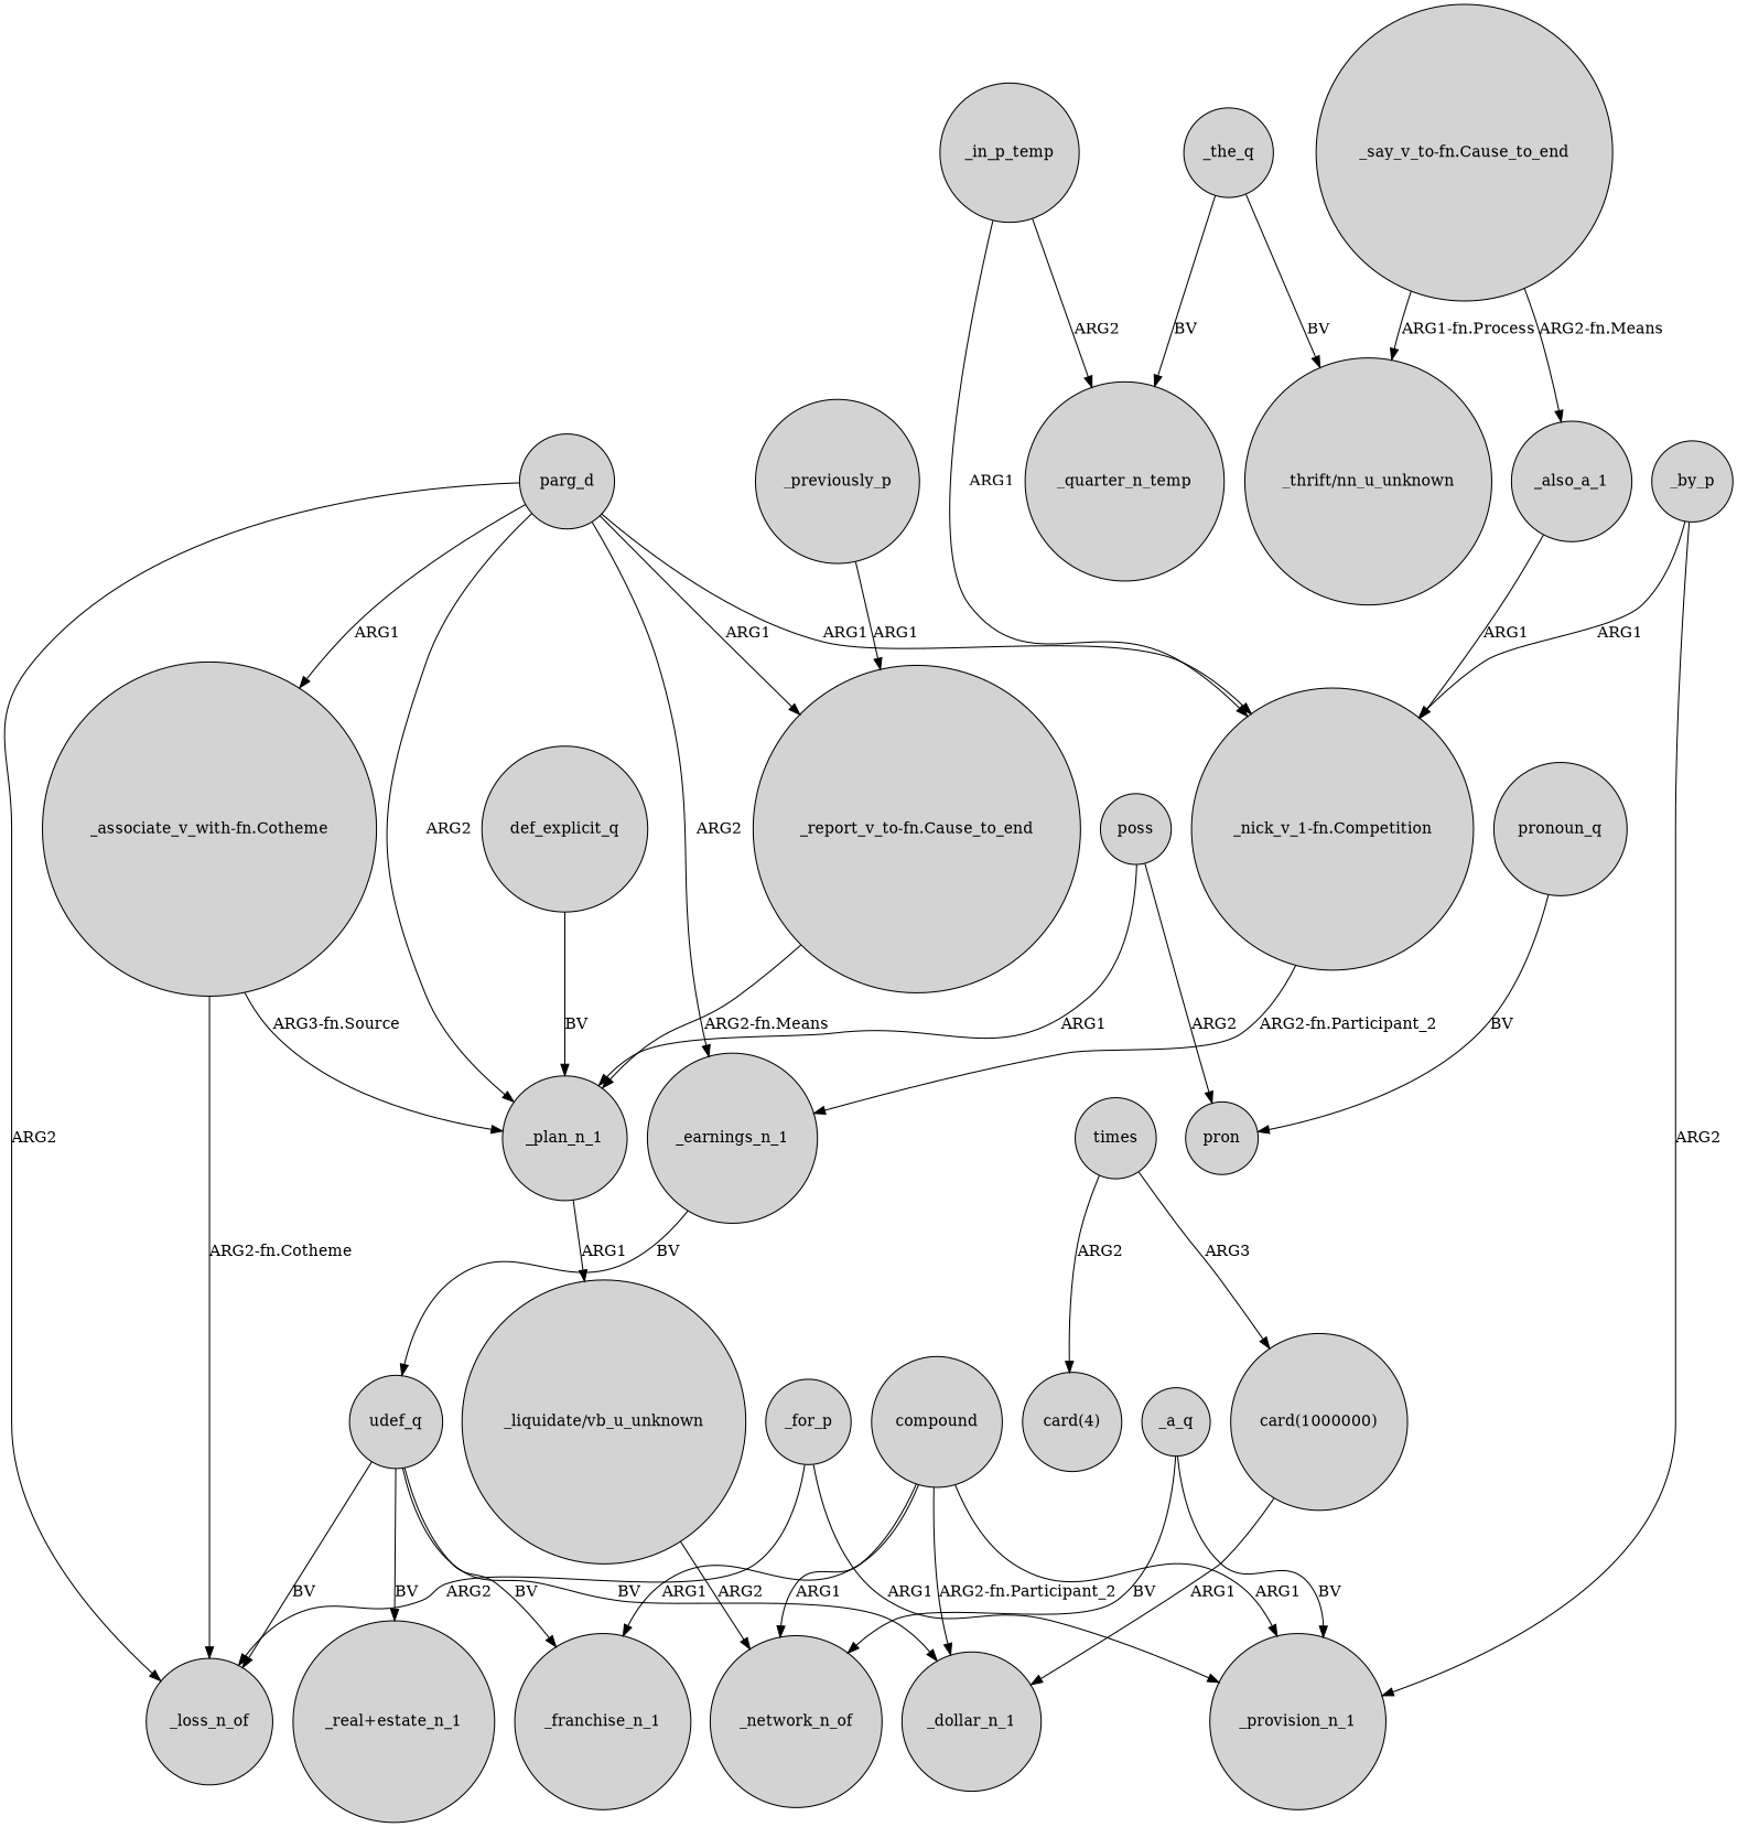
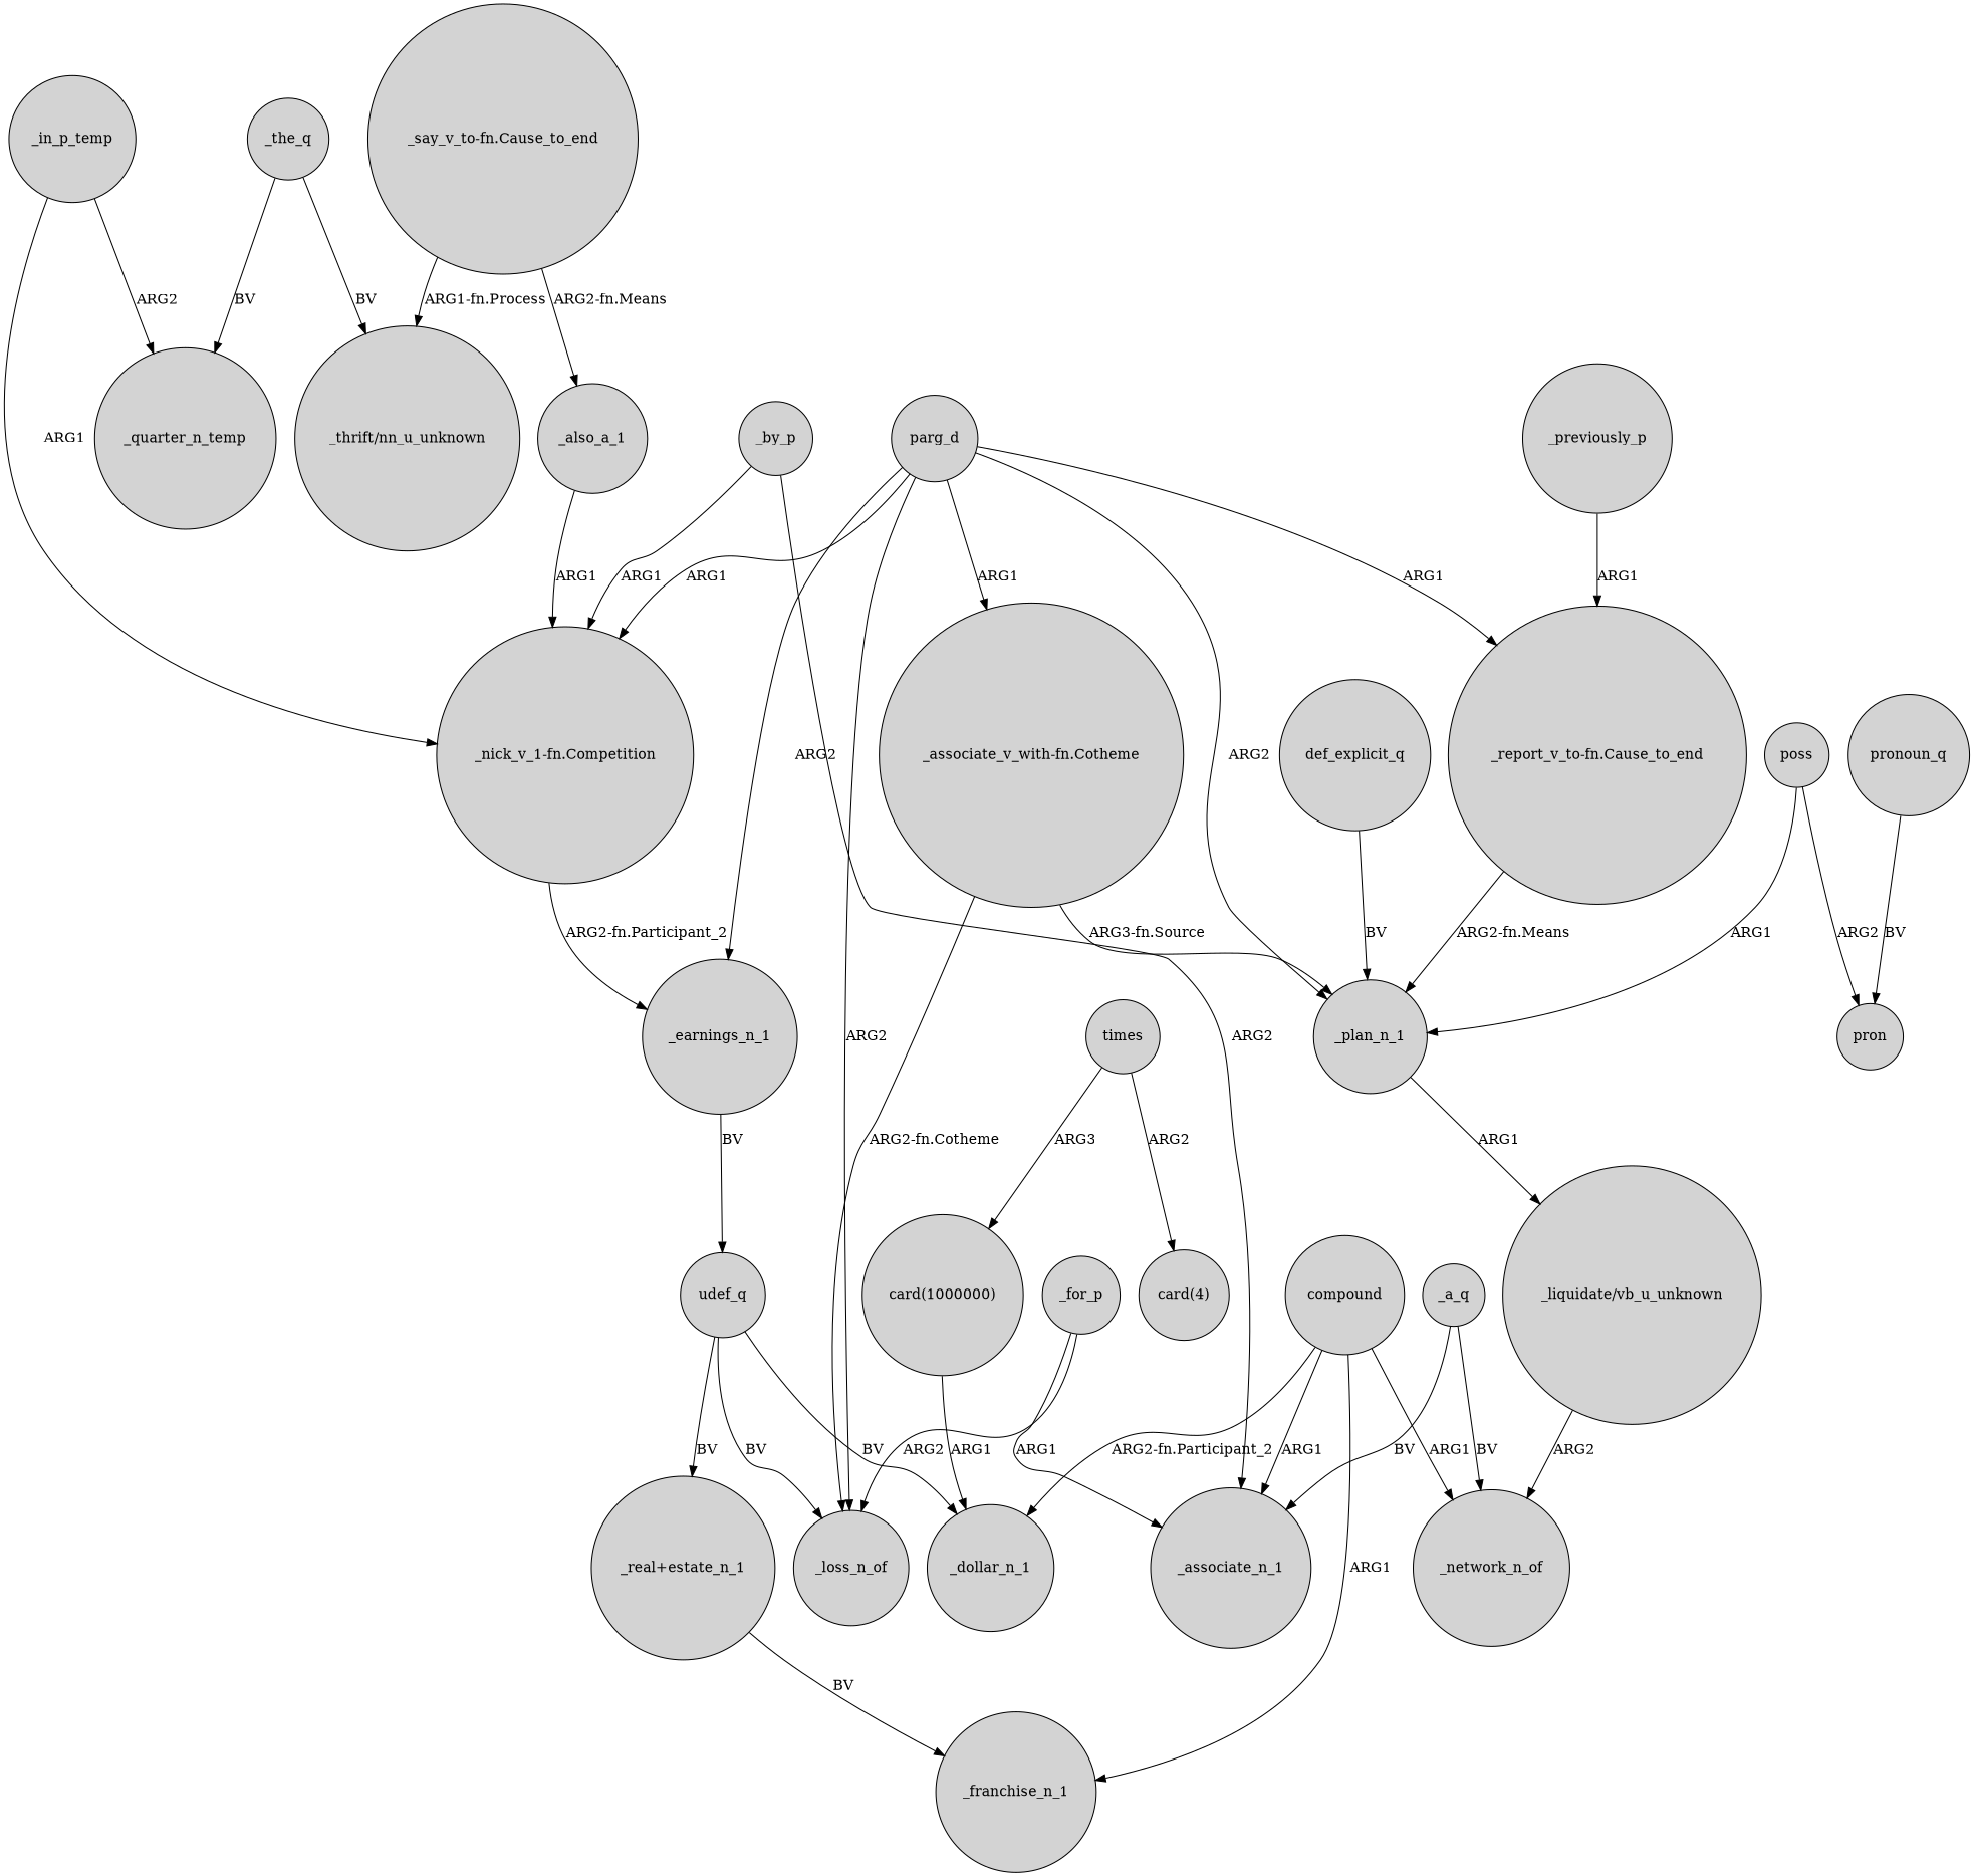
  digraph {
    node [shape=circle style=filled]
    _for_p
-   _provision_n_1
+   _provision_n_1 [label=_associate_n_1]
    _loss_n_of
    _in_p_temp
    _quarter_n_temp
    "_nick_v_1-fn.Competition"
    _earnings_n_1
    parg_d
    "_associate_v_with-fn.Cotheme"
    _plan_n_1
    "_report_v_to-fn.Cause_to_end"
    "_liquidate/vb_u_unknown"
    udef_q
    _a_q
    _network_n_of
    def_explicit_q
    _the_q
    "_thrift/nn_u_unknown"
    times
    "card(1000000)"
    "card(4)"
    _dollar_n_1
    _also_a_1
    compound
    _franchise_n_1
    pronoun_q
    pron
    _by_p
    poss
    "_real+estate_n_1"
    "_say_v_to-fn.Cause_to_end"
    _previously_p
    _for_p -> _provision_n_1 [label=ARG1]
    _for_p -> _loss_n_of [label=ARG2]
    _in_p_temp -> _quarter_n_temp [label=ARG2]
    _in_p_temp -> "_nick_v_1-fn.Competition" [label=ARG1]
    "_nick_v_1-fn.Competition" -> _earnings_n_1 [label="ARG2-fn.Participant_2"]
    _earnings_n_1 -> udef_q [label=BV]
    parg_d -> _loss_n_of [label=ARG2]
    parg_d -> "_nick_v_1-fn.Competition" [label=ARG1]
    parg_d -> _earnings_n_1 [label=ARG2]
    parg_d -> "_associate_v_with-fn.Cotheme" [label=ARG1]
    parg_d -> _plan_n_1 [label=ARG2]
    parg_d -> "_report_v_to-fn.Cause_to_end" [label=ARG1]
    "_associate_v_with-fn.Cotheme" -> _loss_n_of [label="ARG2-fn.Cotheme"]
    "_associate_v_with-fn.Cotheme" -> _plan_n_1 [label="ARG3-fn.Source"]
    _plan_n_1 -> "_liquidate/vb_u_unknown" [label=ARG1]
    "_report_v_to-fn.Cause_to_end" -> _plan_n_1 [label="ARG2-fn.Means"]
    "_liquidate/vb_u_unknown" -> _network_n_of [label=ARG2]
    udef_q -> _loss_n_of [label=BV]
    udef_q -> _dollar_n_1 [label=BV]
-   udef_q -> _franchise_n_1 [label=BV]
+   "_real+estate_n_1" -> _franchise_n_1 [label=BV]
    udef_q -> "_real+estate_n_1" [label=BV]
    _a_q -> _provision_n_1 [label=BV]
    _a_q -> _network_n_of [label=BV]
    def_explicit_q -> _plan_n_1 [label=BV]
    _the_q -> _quarter_n_temp [label=BV]
    _the_q -> "_thrift/nn_u_unknown" [label=BV]
    times -> "card(1000000)" [label=ARG3]
    times -> "card(4)" [label=ARG2]
    "card(1000000)" -> _dollar_n_1 [label=ARG1]
    _also_a_1 -> "_nick_v_1-fn.Competition" [label=ARG1]
    compound -> _provision_n_1 [label=ARG1]
    compound -> _network_n_of [label=ARG1]
    compound -> _dollar_n_1 [label="ARG2-fn.Participant_2"]
    compound -> _franchise_n_1 [label=ARG1]
    pronoun_q -> pron [label=BV]
    _by_p -> _provision_n_1 [label=ARG2]
    _by_p -> "_nick_v_1-fn.Competition" [label=ARG1]
    poss -> _plan_n_1 [label=ARG1]
    poss -> pron [label=ARG2]
    "_say_v_to-fn.Cause_to_end" -> "_thrift/nn_u_unknown" [label="ARG1-fn.Process"]
    "_say_v_to-fn.Cause_to_end" -> _also_a_1 [label="ARG2-fn.Means"]
    _previously_p -> "_report_v_to-fn.Cause_to_end" [label=ARG1]
  }
